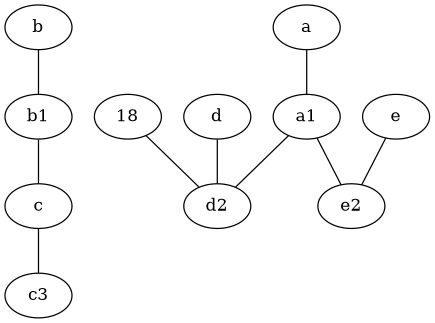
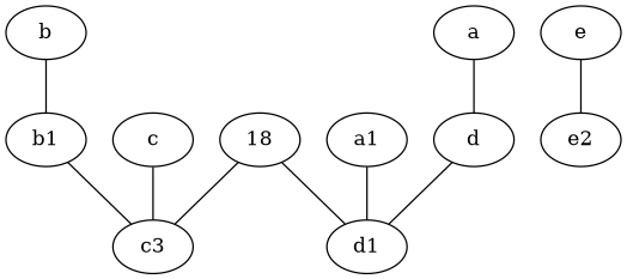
  graph {
    node [labelfontsize=50]
    n1 [label=c3]
    b1
    n3 [label=e2]
    a1
-   d1 [label=d2]
+   d1
    n6 [label=18]
    c
    a
    e
    d
    b
-   b1 -- c
-   a1 -- n3
+   b1 -- n1
    a1 -- d1
+   n6 -- n1
    n6 -- d1
    c -- n1
-   a -- a1
+   a -- d
    e -- n3
    d -- d1
    b -- b1
  }
